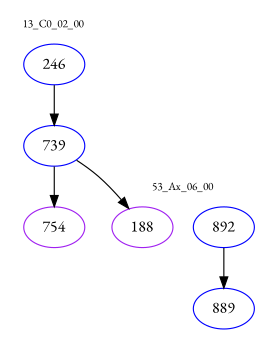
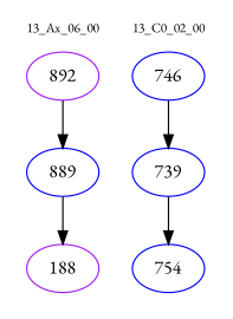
  digraph {
    fontname="EB Garamond"
    node [color=blue fontname="EB Garamond"]
    edge [color=black fontname="EB Garamond"]
-   n1 [label=892]
+   n1 [color=purple label=892]
    n2 [label=889]
    n3 [color=purple label=188]
-   n4 [label=246]
+   n4 [label=746]
    n5 [label=739]
-   n6 [color=purple label=754]
+   n6 [label=754]
    subgraph cluster_1 {
      color=white
      fontsize=10
-     label="53_Ax_06_00"
+     label="13_Ax_06_00"
      n1
      n2
      n3
    }
    subgraph cluster_2 {
      color=white
      fontsize=10
      label="13_C0_02_00"
      n4
      n5
      n6
    }
    n1 -> n2
-   n5 -> n3
+   n2 -> n3
    n4 -> n5
    n5 -> n6
  }
